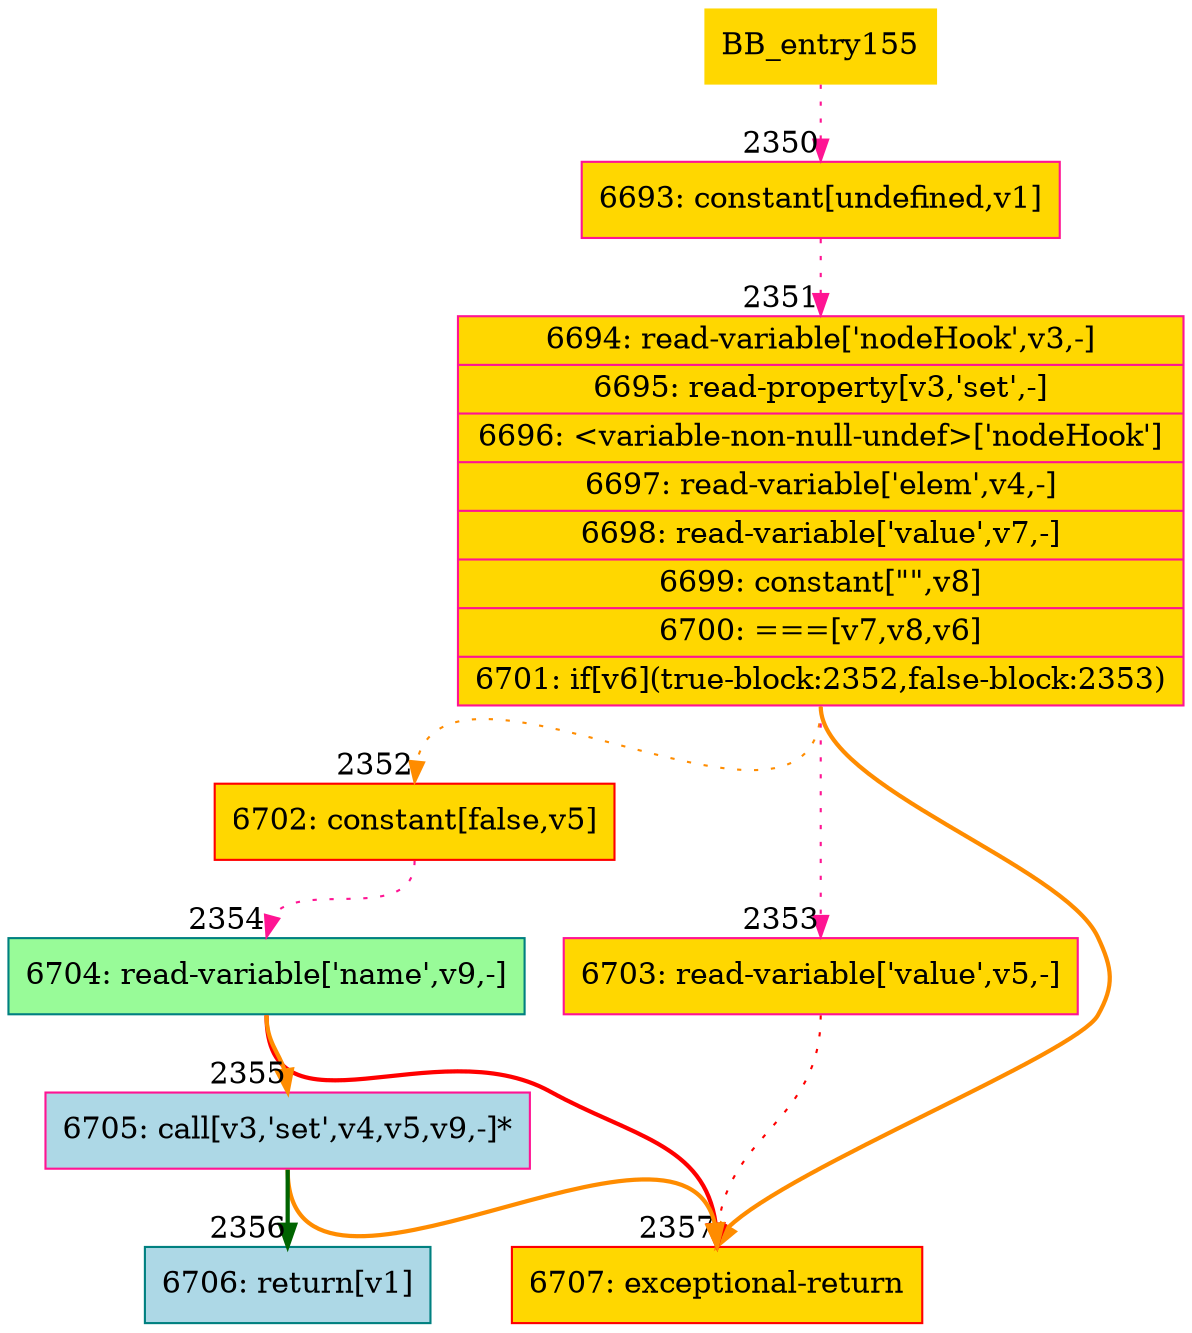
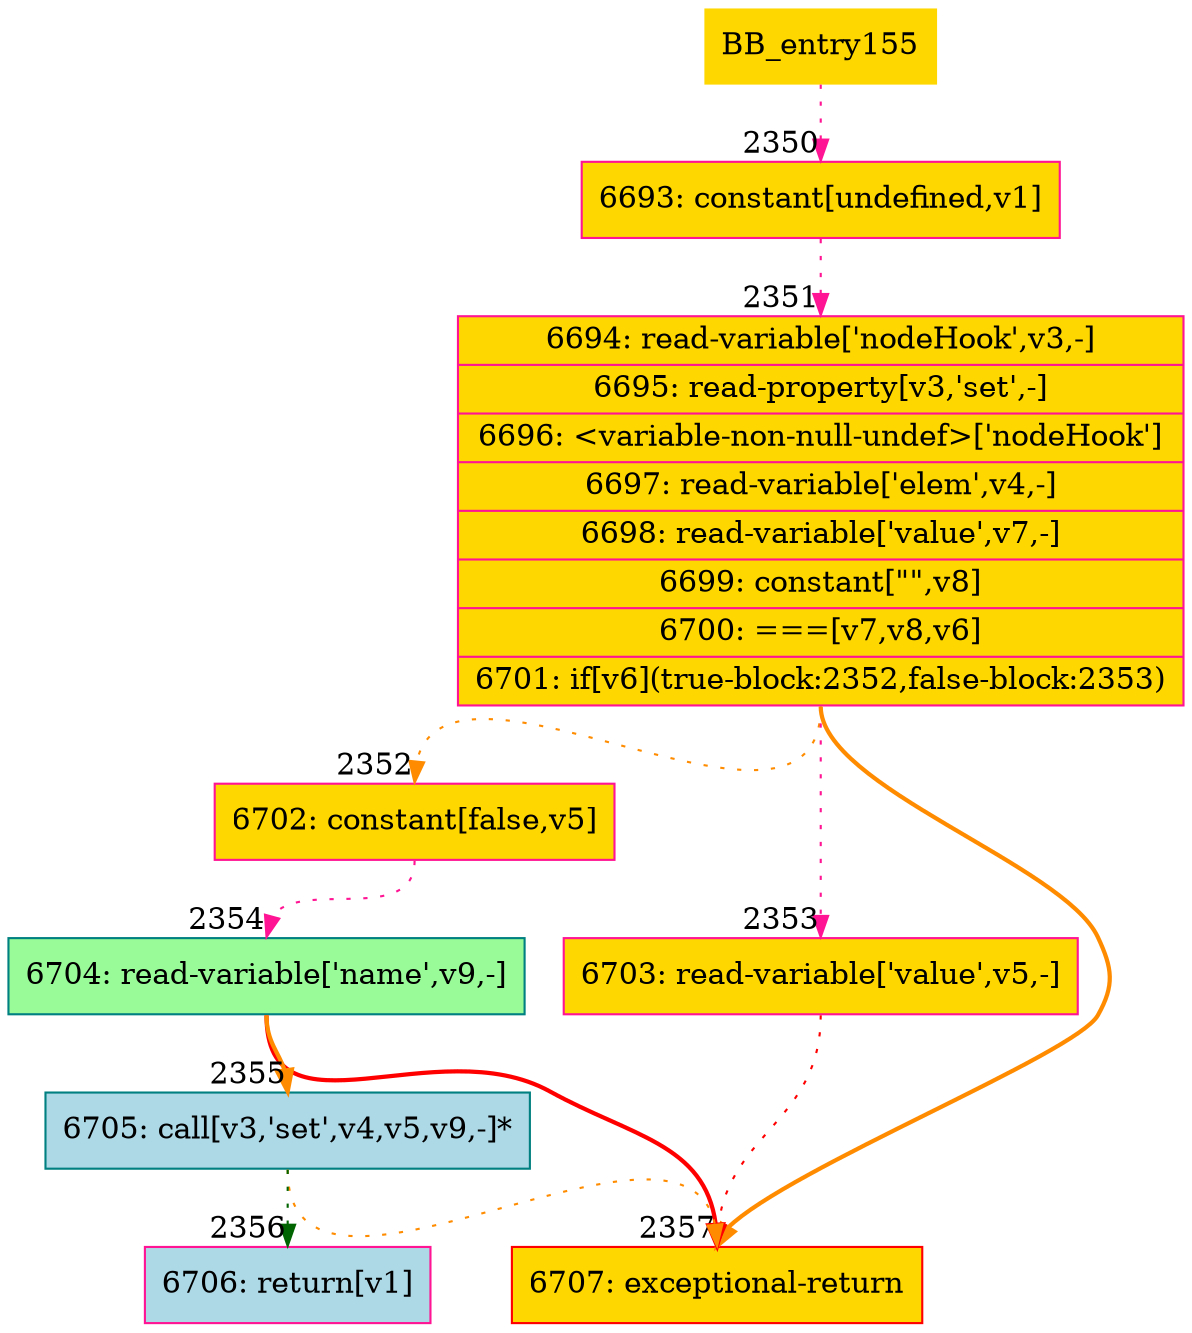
  digraph {
    rankdir=TD
    node [color=deeppink fillcolor=gold shape=record style=filled]
    edge [color=deeppink headport=n style=dotted tailport=s]
    BB_entry155 [color=red shape=none]
    n2 [label="{6693: constant[undefined,v1]}"]
    n3 [label="{6694: read-variable['nodeHook',v3,-]|6695: read-property[v3,'set',-]|6696: \<variable-non-null-undef\>['nodeHook']|6697: read-variable['elem',v4,-]|6698: read-variable['value',v7,-]|6699: constant[\"\",v8]|6700: ===[v7,v8,v6]|6701: if[v6](true-block:2352,false-block:2353)}"]
-   n4 [color=red label="{6702: constant[false,v5]}"]
+   n4 [label="{6702: constant[false,v5]}"]
    n5 [label="{6703: read-variable['value',v5,-]}"]
    n6 [color=red label="{6707: exceptional-return}"]
    n7 [color=teal fillcolor=palegreen label="{6704: read-variable['name',v9,-]}"]
-   n8 [fillcolor=lightblue label="{6705: call[v3,'set',v4,v5,v9,-]*}"]
-   n9 [color=teal fillcolor=lightblue label="{6706: return[v1]}"]
+   n8 [color=teal fillcolor=lightblue label="{6705: call[v3,'set',v4,v5,v9,-]*}"]
+   n9 [fillcolor=lightblue label="{6706: return[v1]}"]
    BB_entry155 -> n2 [headlabel="    2350"]
    n2 -> n3 [headlabel="      2351"]
    n3 -> n4 [color=darkorange headlabel="      2352"]
    n3 -> n5 [headlabel="      2353"]
    n3 -> n6 [color=darkorange headlabel="      2357" style=bold]
    n4 -> n7 [headlabel="      2354"]
    n5 -> n6 [color=red]
    n7 -> n6 [color=red style=bold]
    n7 -> n8 [color=darkorange headlabel="      2355" style=bold]
-   n8 -> n6 [color=darkorange style=bold]
-   n8 -> n9 [color=darkgreen headlabel="      2356" style=bold]
+   n8 -> n6 [color=darkorange]
+   n8 -> n9 [color=darkgreen headlabel="      2356"]
  }
